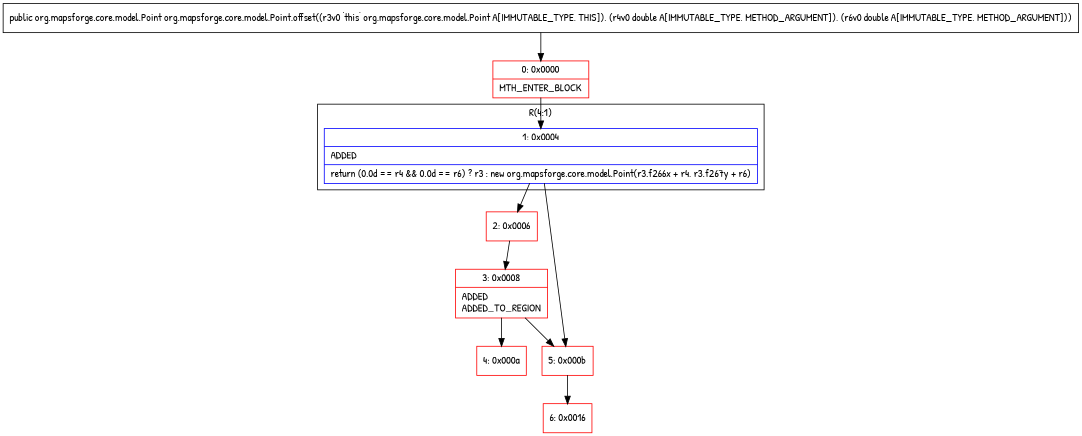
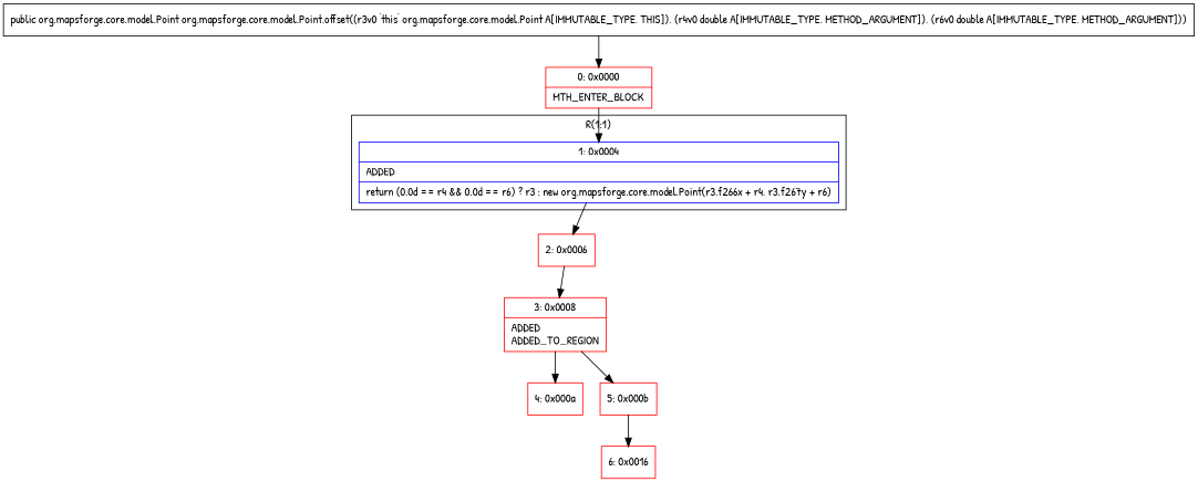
  digraph {
    fontname="Patrick Hand"
    node [color=red fontname="Patrick Hand" shape=record]
    edge [fontname="Patrick Hand"]
    n1 [color=blue label="{1\:\ 0x0004|ADDED\l|return (0.0d == r4 && 0.0d == r6) ? r3 : new org.mapsforge.core.model.Point(r3.f266x + r4, r3.f267y + r6)\l}"]
    n2 [label="{2\:\ 0x0006}"]
    n3 [label="{5\:\ 0x000b}"]
    n4 [label="{3\:\ 0x0008|ADDED\lADDED_TO_REGION\l}"]
    n5 [label="{6\:\ 0x0016}"]
    n6 [label="{0\:\ 0x0000|MTH_ENTER_BLOCK\l}"]
    n7 [label="{4\:\ 0x000a}"]
    n8 [label="{public org.mapsforge.core.model.Point org.mapsforge.core.model.Point.offset((r3v0 'this' org.mapsforge.core.model.Point A[IMMUTABLE_TYPE, THIS]), (r4v0 double A[IMMUTABLE_TYPE, METHOD_ARGUMENT]), (r6v0 double A[IMMUTABLE_TYPE, METHOD_ARGUMENT])) }" color=""]
    subgraph cluster_1 {
-     label="R(4:1)"
+     label="R(1:1)"
      n1
    }
    n1 -> n2
-   n1 -> n3
    n2 -> n4
    n3 -> n5
    n4 -> n3
    n4 -> n7
    n6 -> n1
    n8 -> n6
  }
